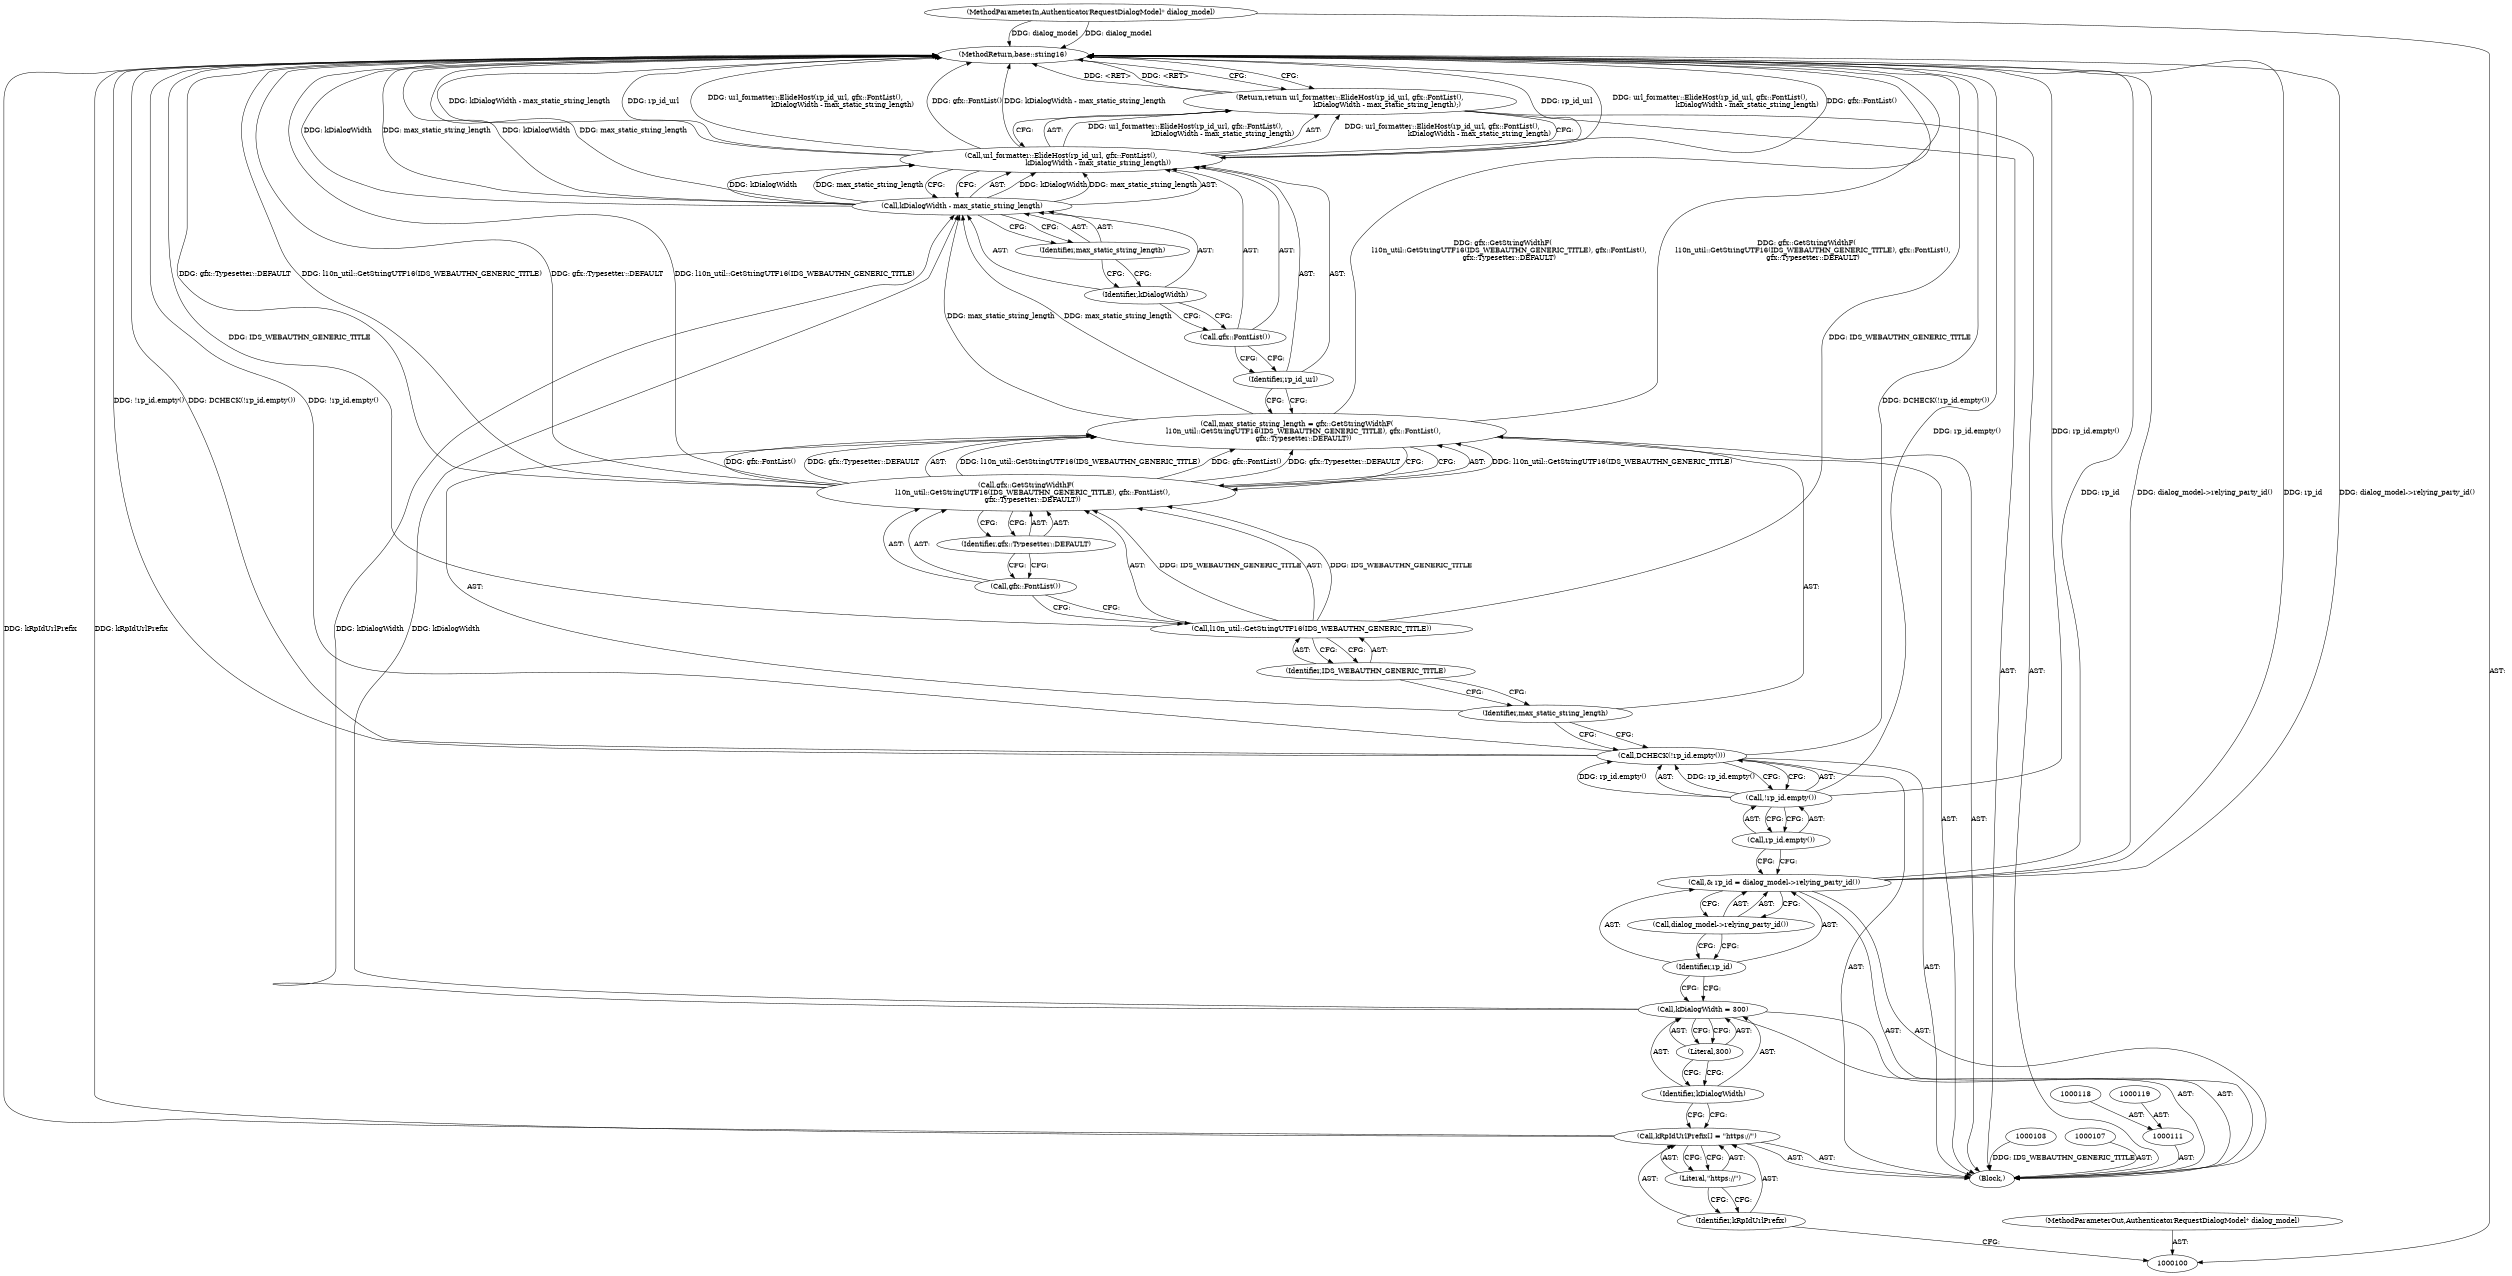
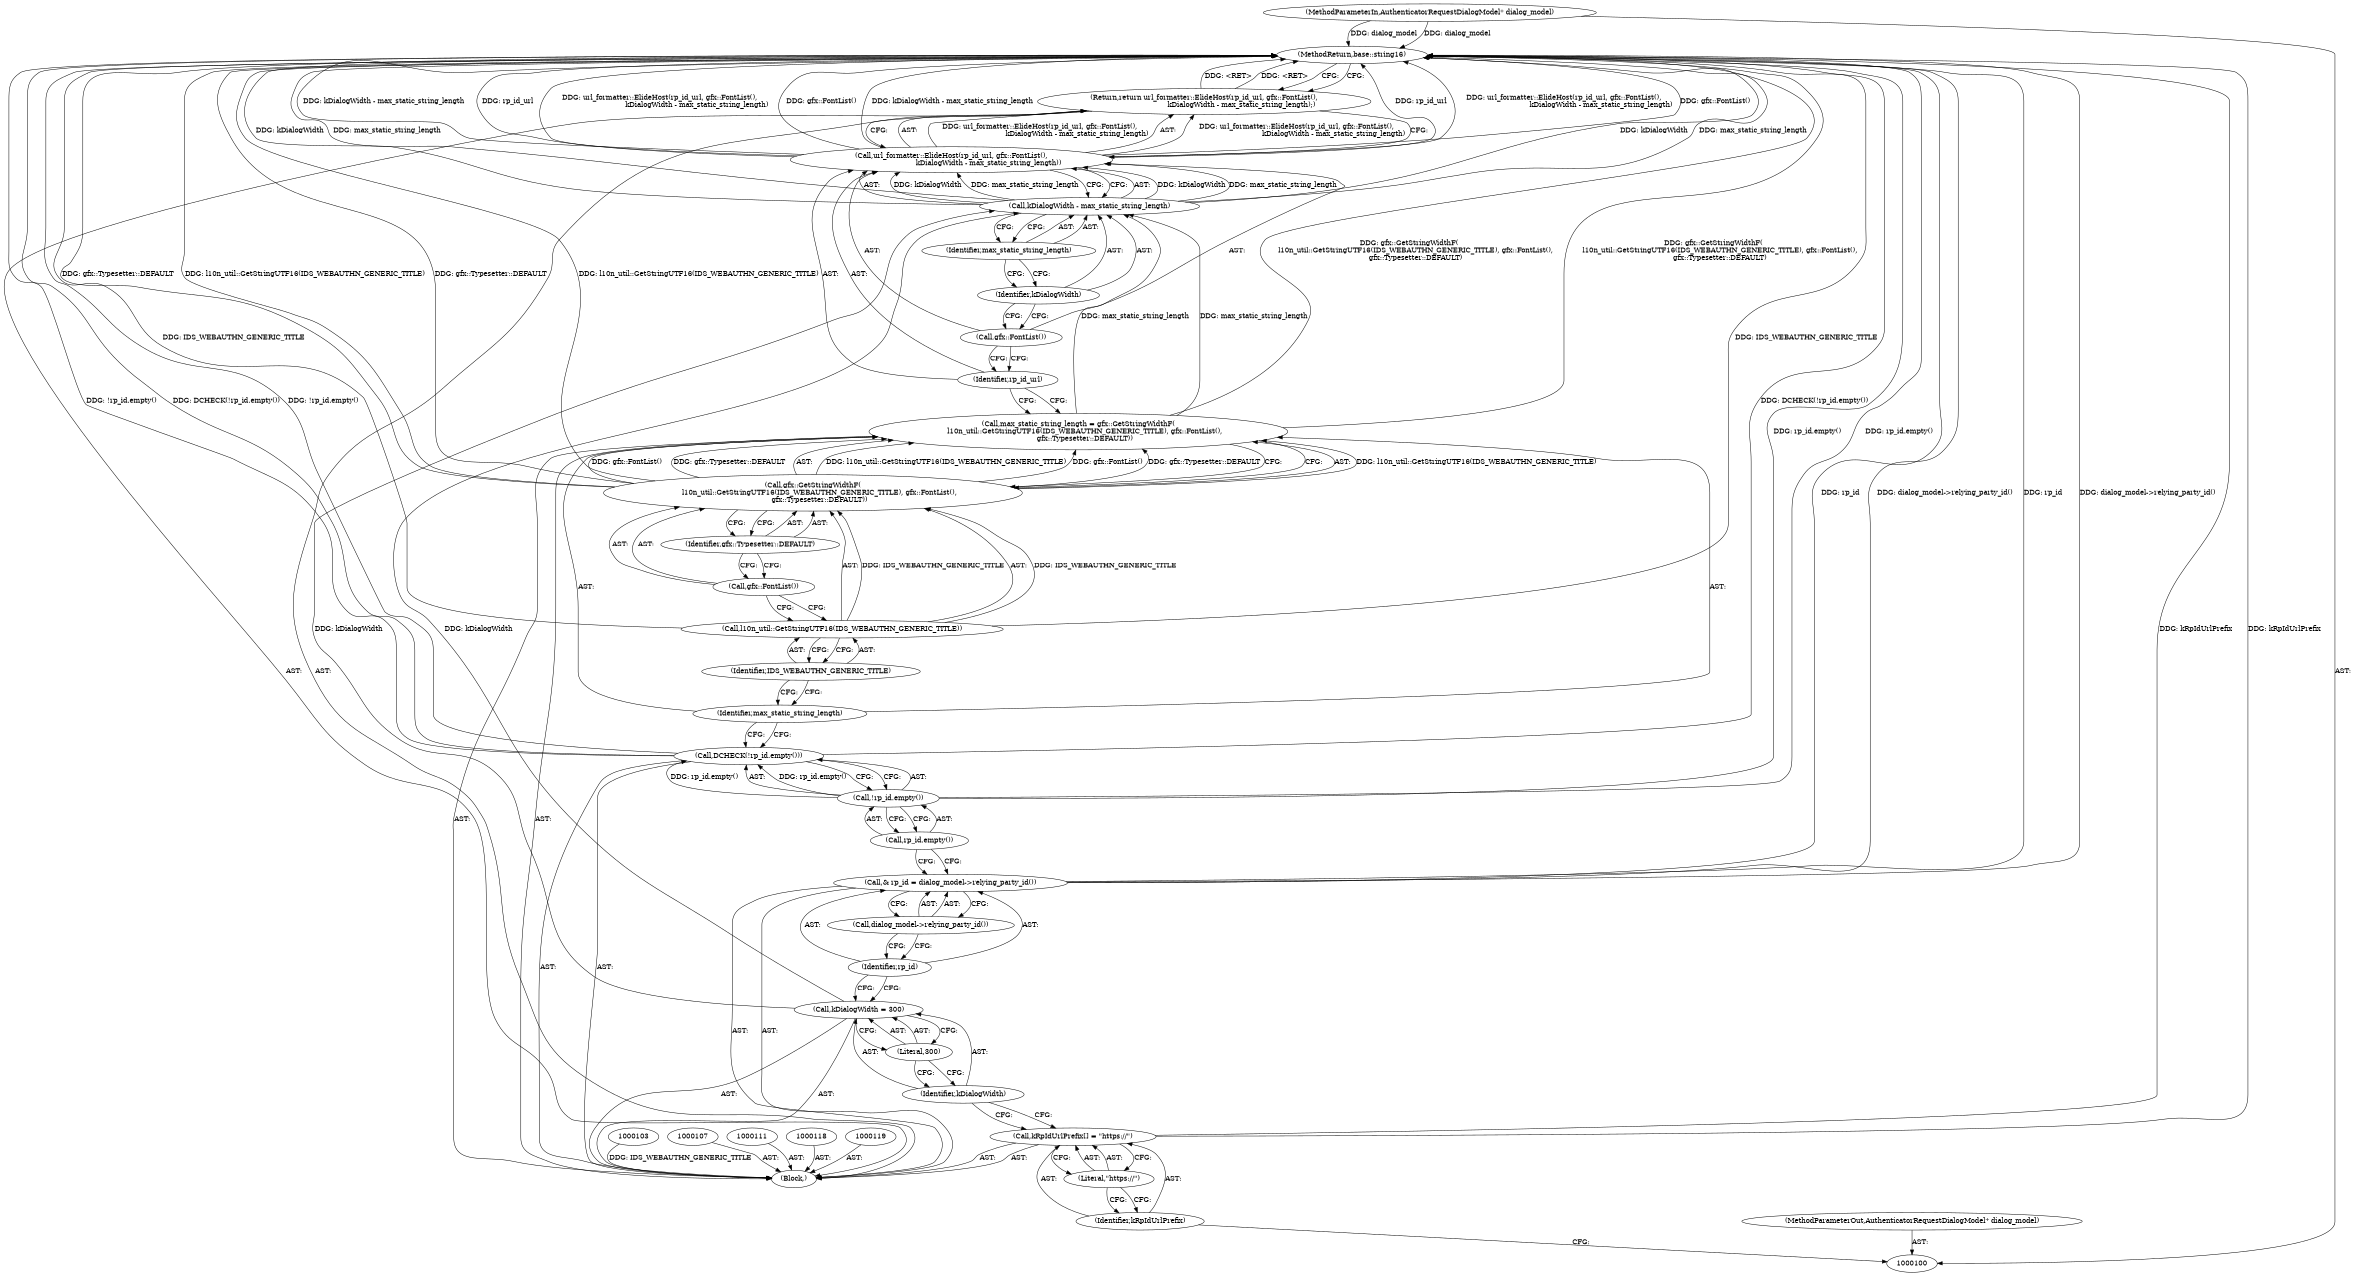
  digraph {
    n1 [label="(MethodReturn,base::string16)"]
    n2 [label="(Return,return url_formatter::ElideHost(rp_id_url, gfx::FontList(),\n                                  kDialogWidth - max_static_string_length);)"]
    n3 [label="(Call,url_formatter::ElideHost(rp_id_url, gfx::FontList(),\n                                  kDialogWidth - max_static_string_length))"]
    n4 [label="(Block,)"]
    n5 [label="(Identifier,gfx::Typesetter::DEFAULT)"]
    n6 [label="(Call,gfx::GetStringWidthF(\n      l10n_util::GetStringUTF16(IDS_WEBAUTHN_GENERIC_TITLE), gfx::FontList(),\n      gfx::Typesetter::DEFAULT))"]
    n7 [label="(Call,gfx::FontList())"]
    n8 [label="(Call,max_static_string_length = gfx::GetStringWidthF(\n      l10n_util::GetStringUTF16(IDS_WEBAUTHN_GENERIC_TITLE), gfx::FontList(),\n      gfx::Typesetter::DEFAULT))"]
    n9 [label="(Call,l10n_util::GetStringUTF16(IDS_WEBAUTHN_GENERIC_TITLE))"]
    n10 [label="(Call,kDialogWidth - max_static_string_length)"]
    n11 [label="(Identifier,rp_id_url)"]
    n12 [label="(Call,gfx::FontList())"]
    n13 [label="(Identifier,max_static_string_length)"]
    n14 [label="(Identifier,kDialogWidth)"]
    n15 [label="(MethodParameterIn,AuthenticatorRequestDialogModel* dialog_model)"]
    1000100
    n17 [label="(MethodParameterOut,AuthenticatorRequestDialogModel* dialog_model)"]
    n18 [label="(Call,kRpIdUrlPrefix[] = \"https://\")"]
    n19 [label="(Literal,\"https://\")"]
    n20 [label="(Identifier,kRpIdUrlPrefix)"]
    n21 [label="(Call,kDialogWidth = 300)"]
    n22 [label="(Literal,300)"]
    n23 [label="(Identifier,kDialogWidth)"]
    n24 [label="(Call,& rp_id = dialog_model->relying_party_id())"]
    n25 [label="(Call,dialog_model->relying_party_id())"]
    n26 [label="(Identifier,rp_id)"]
    n27 [label="(Call,!rp_id.empty())"]
    n28 [label="(Call,rp_id.empty())"]
    n29 [label="(Call,DCHECK(!rp_id.empty()))"]
    n30 [label="(Identifier,max_static_string_length)"]
    n31 [label="(Identifier,IDS_WEBAUTHN_GENERIC_TITLE)"]
    1000103
    1000107
    1000111
    1000118
    1000119
    n1 -> n2 [label="CFG: "]
    n1 -> n2 [label="CFG: "]
    n2 -> n1 [label="DDG: <RET>"]
    n2 -> n1 [label="DDG: <RET>"]
    n2 -> n3 [label="CFG: "]
    n2 -> n3 [label="CFG: "]
    n2 -> n4 [label="AST: "]
    n2 -> n4 [label="AST: "]
    n3 -> n1 [label="DDG: rp_id_url"]
    n3 -> n1 [label="DDG: url_formatter::ElideHost(rp_id_url, gfx::FontList(),\n                                  kDialogWidth - max_static_string_length)"]
    n3 -> n1 [label="DDG: gfx::FontList()"]
    n3 -> n1 [label="DDG: kDialogWidth - max_static_string_length"]
    n3 -> n1 [label="DDG: rp_id_url"]
    n3 -> n1 [label="DDG: url_formatter::ElideHost(rp_id_url, gfx::FontList(),\n                                  kDialogWidth - max_static_string_length)"]
    n3 -> n1 [label="DDG: gfx::FontList()"]
    n3 -> n1 [label="DDG: kDialogWidth - max_static_string_length"]
    n3 -> n2 [label="AST: "]
    n3 -> n2 [label="DDG: url_formatter::ElideHost(rp_id_url, gfx::FontList(),\n                                  kDialogWidth - max_static_string_length)"]
    n3 -> n2 [label="AST: "]
    n3 -> n2 [label="DDG: url_formatter::ElideHost(rp_id_url, gfx::FontList(),\n                                  kDialogWidth - max_static_string_length)"]
    n3 -> n10 [label="CFG: "]
    n3 -> n10 [label="CFG: "]
    n5 -> n6 [label="AST: "]
    n5 -> n6 [label="AST: "]
    n5 -> n7 [label="CFG: "]
    n5 -> n7 [label="CFG: "]
    n6 -> n1 [label="DDG: gfx::Typesetter::DEFAULT"]
    n6 -> n1 [label="DDG: l10n_util::GetStringUTF16(IDS_WEBAUTHN_GENERIC_TITLE)"]
    n6 -> n1 [label="DDG: gfx::Typesetter::DEFAULT"]
    n6 -> n1 [label="DDG: l10n_util::GetStringUTF16(IDS_WEBAUTHN_GENERIC_TITLE)"]
    n6 -> n5 [label="CFG: "]
    n6 -> n5 [label="CFG: "]
    n6 -> n8 [label="AST: "]
    n6 -> n8 [label="DDG: l10n_util::GetStringUTF16(IDS_WEBAUTHN_GENERIC_TITLE)"]
    n6 -> n8 [label="DDG: gfx::FontList()"]
    n6 -> n8 [label="DDG: gfx::Typesetter::DEFAULT"]
    n6 -> n8 [label="AST: "]
    n6 -> n8 [label="DDG: l10n_util::GetStringUTF16(IDS_WEBAUTHN_GENERIC_TITLE)"]
    n6 -> n8 [label="DDG: gfx::FontList()"]
    n6 -> n8 [label="DDG: gfx::Typesetter::DEFAULT"]
    n7 -> n6 [label="AST: "]
    n7 -> n6 [label="AST: "]
    n7 -> n9 [label="CFG: "]
    n7 -> n9 [label="CFG: "]
    n8 -> n1 [label="DDG: gfx::GetStringWidthF(\n      l10n_util::GetStringUTF16(IDS_WEBAUTHN_GENERIC_TITLE), gfx::FontList(),\n      gfx::Typesetter::DEFAULT)"]
    n8 -> n1 [label="DDG: gfx::GetStringWidthF(\n      l10n_util::GetStringUTF16(IDS_WEBAUTHN_GENERIC_TITLE), gfx::FontList(),\n      gfx::Typesetter::DEFAULT)"]
    n8 -> n4 [label="AST: "]
    n8 -> n4 [label="AST: "]
    n8 -> n6 [label="CFG: "]
    n8 -> n6 [label="CFG: "]
    n8 -> n10 [label="DDG: max_static_string_length"]
    n8 -> n10 [label="DDG: max_static_string_length"]
    n9 -> n1 [label="DDG: IDS_WEBAUTHN_GENERIC_TITLE"]
    n9 -> n1 [label="DDG: IDS_WEBAUTHN_GENERIC_TITLE"]
    n9 -> n6 [label="AST: "]
    n9 -> n6 [label="DDG: IDS_WEBAUTHN_GENERIC_TITLE"]
    n9 -> n6 [label="AST: "]
    n9 -> n6 [label="DDG: IDS_WEBAUTHN_GENERIC_TITLE"]
    n9 -> n31 [label="CFG: "]
    n9 -> n31 [label="CFG: "]
    n10 -> n1 [label="DDG: kDialogWidth"]
    n10 -> n1 [label="DDG: max_static_string_length"]
    n10 -> n1 [label="DDG: kDialogWidth"]
    n10 -> n1 [label="DDG: max_static_string_length"]
    n10 -> n3 [label="AST: "]
    n10 -> n3 [label="DDG: kDialogWidth"]
    n10 -> n3 [label="DDG: max_static_string_length"]
    n10 -> n3 [label="AST: "]
    n10 -> n3 [label="DDG: kDialogWidth"]
    n10 -> n3 [label="DDG: max_static_string_length"]
    n10 -> n13 [label="CFG: "]
    n10 -> n13 [label="CFG: "]
    n11 -> n3 [label="AST: "]
    n11 -> n3 [label="AST: "]
    n11 -> n8 [label="CFG: "]
    n11 -> n8 [label="CFG: "]
    n12 -> n3 [label="AST: "]
    n12 -> n3 [label="AST: "]
    n12 -> n11 [label="CFG: "]
    n12 -> n11 [label="CFG: "]
    n13 -> n10 [label="AST: "]
    n13 -> n10 [label="AST: "]
    n13 -> n14 [label="CFG: "]
    n13 -> n14 [label="CFG: "]
    n14 -> n10 [label="AST: "]
    n14 -> n10 [label="AST: "]
    n14 -> n12 [label="CFG: "]
    n14 -> n12 [label="CFG: "]
    n15 -> n1 [label="DDG: dialog_model"]
    n15 -> n1 [label="DDG: dialog_model"]
    n15 -> 1000100 [label="AST: "]
    n17 -> 1000100 [label="AST: "]
    n18 -> n1 [label="DDG: kRpIdUrlPrefix"]
    n18 -> n1 [label="DDG: kRpIdUrlPrefix"]
    n18 -> n4 [label="AST: "]
    n18 -> n4 [label="AST: "]
    n18 -> n19 [label="CFG: "]
    n18 -> n19 [label="CFG: "]
    n19 -> n18 [label="AST: "]
    n19 -> n18 [label="AST: "]
    n19 -> n20 [label="CFG: "]
    n19 -> n20 [label="CFG: "]
    n20 -> 1000100 [label="CFG: "]
    n20 -> n18 [label="AST: "]
    n20 -> n18 [label="AST: "]
    n21 -> n4 [label="AST: "]
    n21 -> n4 [label="AST: "]
    n21 -> n10 [label="DDG: kDialogWidth"]
    n21 -> n10 [label="DDG: kDialogWidth"]
    n21 -> n22 [label="CFG: "]
    n21 -> n22 [label="CFG: "]
    n22 -> n21 [label="AST: "]
    n22 -> n21 [label="AST: "]
    n22 -> n23 [label="CFG: "]
    n22 -> n23 [label="CFG: "]
    n23 -> n18 [label="CFG: "]
    n23 -> n18 [label="CFG: "]
    n23 -> n21 [label="AST: "]
    n23 -> n21 [label="AST: "]
    n24 -> n1 [label="DDG: dialog_model->relying_party_id()"]
    n24 -> n1 [label="DDG: rp_id"]
    n24 -> n1 [label="DDG: dialog_model->relying_party_id()"]
    n24 -> n1 [label="DDG: rp_id"]
    n24 -> n4 [label="AST: "]
    n24 -> n4 [label="AST: "]
    n24 -> n25 [label="CFG: "]
    n24 -> n25 [label="CFG: "]
    n25 -> n24 [label="AST: "]
    n25 -> n24 [label="AST: "]
    n25 -> n26 [label="CFG: "]
    n25 -> n26 [label="CFG: "]
    n26 -> n21 [label="CFG: "]
    n26 -> n21 [label="CFG: "]
    n26 -> n24 [label="AST: "]
    n26 -> n24 [label="AST: "]
    n27 -> n1 [label="DDG: rp_id.empty()"]
    n27 -> n1 [label="DDG: rp_id.empty()"]
    n27 -> n28 [label="CFG: "]
    n27 -> n28 [label="CFG: "]
    n27 -> n29 [label="AST: "]
    n27 -> n29 [label="DDG: rp_id.empty()"]
    n27 -> n29 [label="AST: "]
    n27 -> n29 [label="DDG: rp_id.empty()"]
    n28 -> n24 [label="CFG: "]
    n28 -> n24 [label="CFG: "]
    n28 -> n27 [label="AST: "]
    n28 -> n27 [label="AST: "]
    n29 -> n1 [label="DDG: DCHECK(!rp_id.empty())"]
    n29 -> n1 [label="DDG: !rp_id.empty()"]
    n29 -> n1 [label="DDG: DCHECK(!rp_id.empty())"]
    n29 -> n1 [label="DDG: !rp_id.empty()"]
    n29 -> n4 [label="AST: "]
    n29 -> n4 [label="AST: "]
    n29 -> n27 [label="CFG: "]
    n29 -> n27 [label="CFG: "]
    n30 -> n8 [label="AST: "]
    n30 -> n8 [label="AST: "]
    n30 -> n29 [label="CFG: "]
    n30 -> n29 [label="CFG: "]
    n31 -> n9 [label="AST: "]
    n31 -> n9 [label="AST: "]
    n31 -> n30 [label="CFG: "]
    n31 -> n30 [label="CFG: "]
    1000103 -> n4 [label="DDG: IDS_WEBAUTHN_GENERIC_TITLE"]
    1000107 -> n4 [label="AST: "]
    1000111 -> n4 [label="AST: "]
-   1000118 -> 1000111 [label="AST: "]
-   1000119 -> 1000111 [label="AST: "]
+   1000118 -> n4 [label="AST: "]
+   1000119 -> n4 [label="AST: "]
  }
